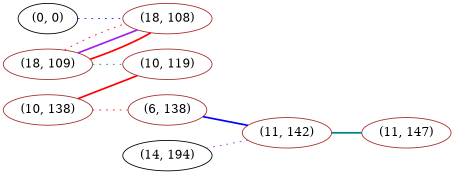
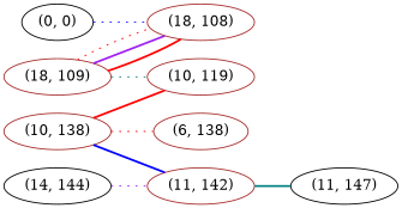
  graph {
    rankdir=LR
    node [color=brown]
    edge [color=red style=dotted weight=1]
    "(18, 109)"
    "(10, 119)"
    "(18, 108)"
    "(0, 0)" [color=black]
-   "(14, 144)" [color=black label="(14, 194)"]
+   "(14, 144)" [color=black]
    "(11, 142)"
-   "(11, 147)"
+   "(11, 147)" [color=black]
    "(10, 138)"
    "(6, 138)"
    "(18, 109)" -- "(10, 119)" [color=teal]
    "(18, 109)" -- "(18, 108)" [style=bold]
    "(18, 109)" -- "(18, 108)" [color=purple style=bold]
    "(18, 109)" -- "(18, 108)"
    "(0, 0)" -- "(18, 108)" [color=blue weight=4]
    "(14, 144)" -- "(11, 142)" [color=purple]
    "(11, 142)" -- "(11, 147)" [color=teal style=bold]
    "(10, 138)" -- "(10, 119)" [style=bold]
-   "(6, 138)" -- "(11, 142)" [color=blue style=bold]
+   "(10, 138)" -- "(11, 142)" [color=blue style=bold]
    "(10, 138)" -- "(6, 138)"
  }
